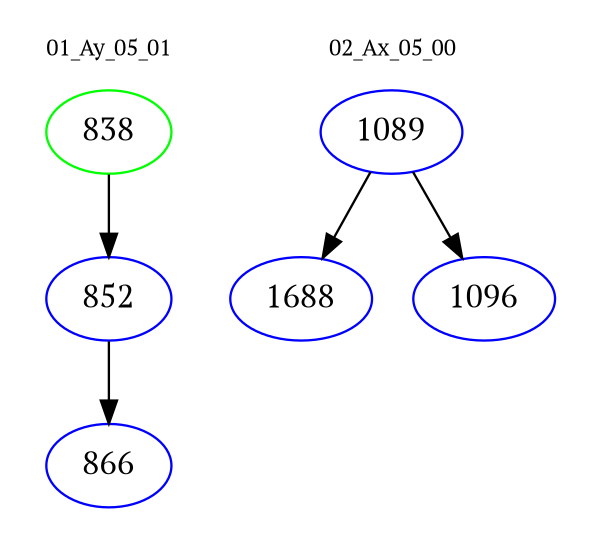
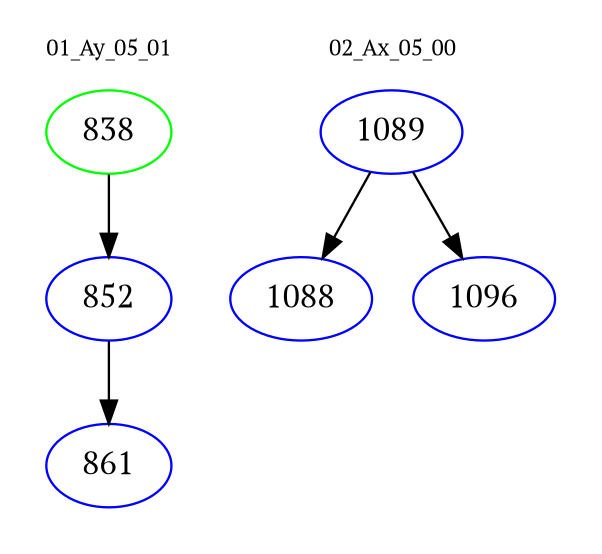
  digraph {
    fontname="PT Serif"
    node [color=blue fontname="PT Serif"]
    edge [color=black fontname="PT Serif"]
    n1 [label=852]
    n2 [color=green label=838]
-   n3 [label=866]
+   n3 [label=861]
    n4 [label=1089]
-   n5 [label=1688]
+   n5 [label=1088]
    n6 [label=1096]
    subgraph cluster_1 {
      color=white
      fontsize=10
      label="01_Ay_05_01"
      n1
      n2
      n3
    }
    subgraph cluster_2 {
      color=white
      fontsize=10
      label="02_Ax_05_00"
      n4
      n5
      n6
    }
    n1 -> n3
    n2 -> n1
    n4 -> n5
    n4 -> n6
  }
